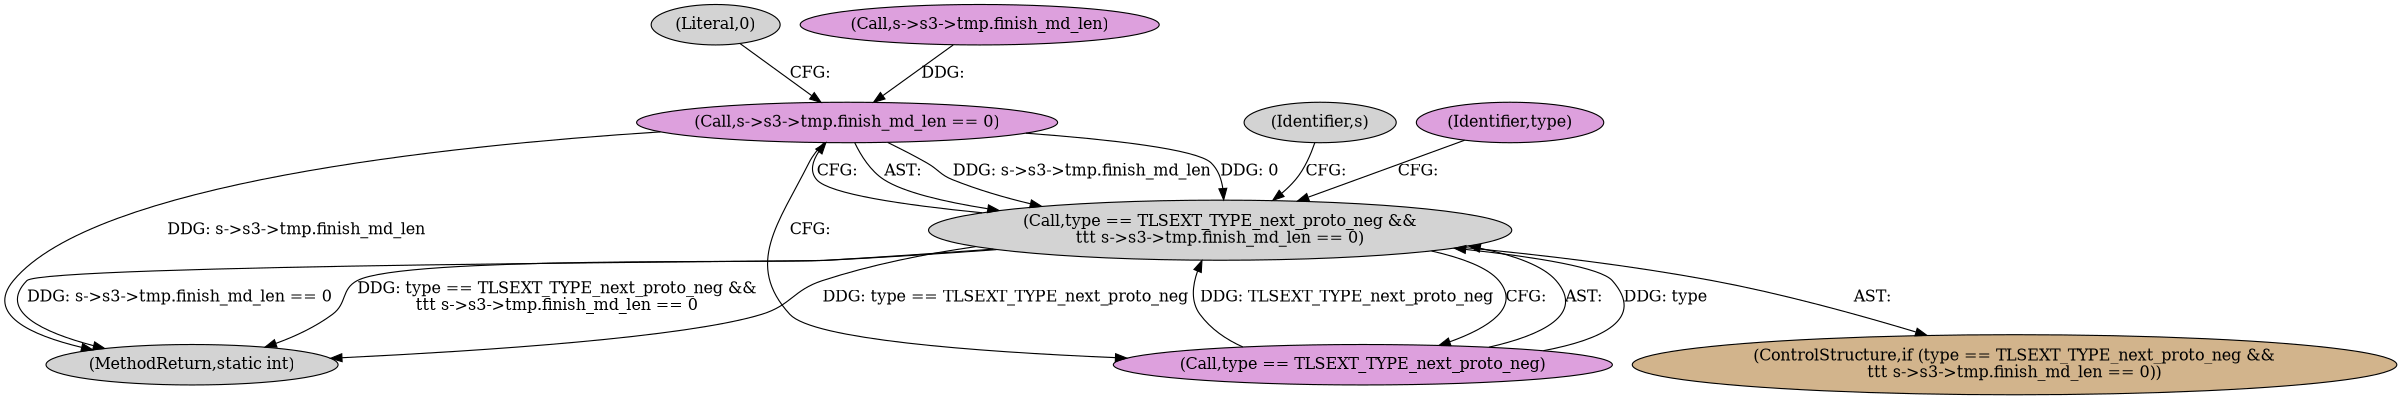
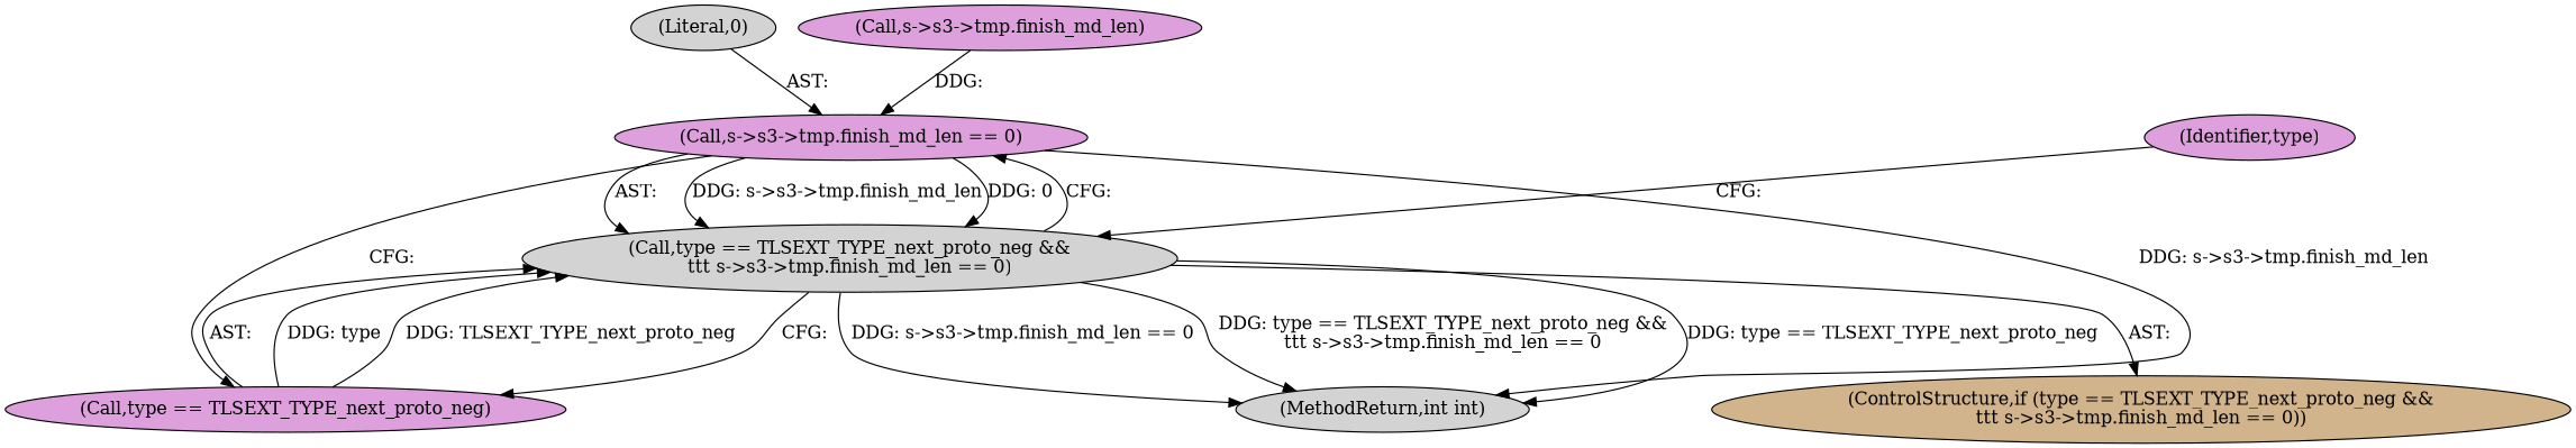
  digraph {
    node [fillcolor=plum style=filled]
    n1 [label="(Call,s->s3->tmp.finish_md_len == 0)"]
    n2 [fillcolor=lightgrey label="(Call,type == TLSEXT_TYPE_next_proto_neg &&\n\t\t\t s->s3->tmp.finish_md_len == 0)"]
-   n3 [fillcolor=lightgrey label="(MethodReturn,static int)"]
+   n3 [fillcolor=lightgrey label="(MethodReturn,int int)"]
    n4 [label="(Call,type == TLSEXT_TYPE_next_proto_neg)"]
    n5 [fillcolor=tan label="(ControlStructure,if (type == TLSEXT_TYPE_next_proto_neg &&\n\t\t\t s->s3->tmp.finish_md_len == 0))"]
    n6 [fillcolor=lightgrey label="(Literal,0)"]
-   n7 [fillcolor=lightgrey label="(Identifier,s)"]
    n8 [label="(Call,s->s3->tmp.finish_md_len)"]
    n9 [label="(Identifier,type)"]
    n1 -> n2 [label="AST: "]
    n1 -> n2 [label="DDG: s->s3->tmp.finish_md_len"]
    n1 -> n2 [label="DDG: 0"]
    n1 -> n3 [label="DDG: s->s3->tmp.finish_md_len"]
    n1 -> n4 [label="CFG: "]
    n2 -> n1 [label="CFG: "]
    n2 -> n3 [label="DDG: type == TLSEXT_TYPE_next_proto_neg"]
    n2 -> n3 [label="DDG: s->s3->tmp.finish_md_len == 0"]
    n2 -> n3 [label="DDG: type == TLSEXT_TYPE_next_proto_neg &&\n\t\t\t s->s3->tmp.finish_md_len == 0"]
    n2 -> n4 [label="CFG: "]
    n2 -> n5 [label="AST: "]
    n4 -> n2 [label="AST: "]
    n4 -> n2 [label="DDG: type"]
    n4 -> n2 [label="DDG: TLSEXT_TYPE_next_proto_neg"]
-   n6 -> n1 [label="CFG: "]
-   n7 -> n2 [label="CFG: "]
+   n6 -> n1 [label="AST: "]
    n8 -> n1 [label="DDG: "]
    n9 -> n2 [label="CFG: "]
  }
